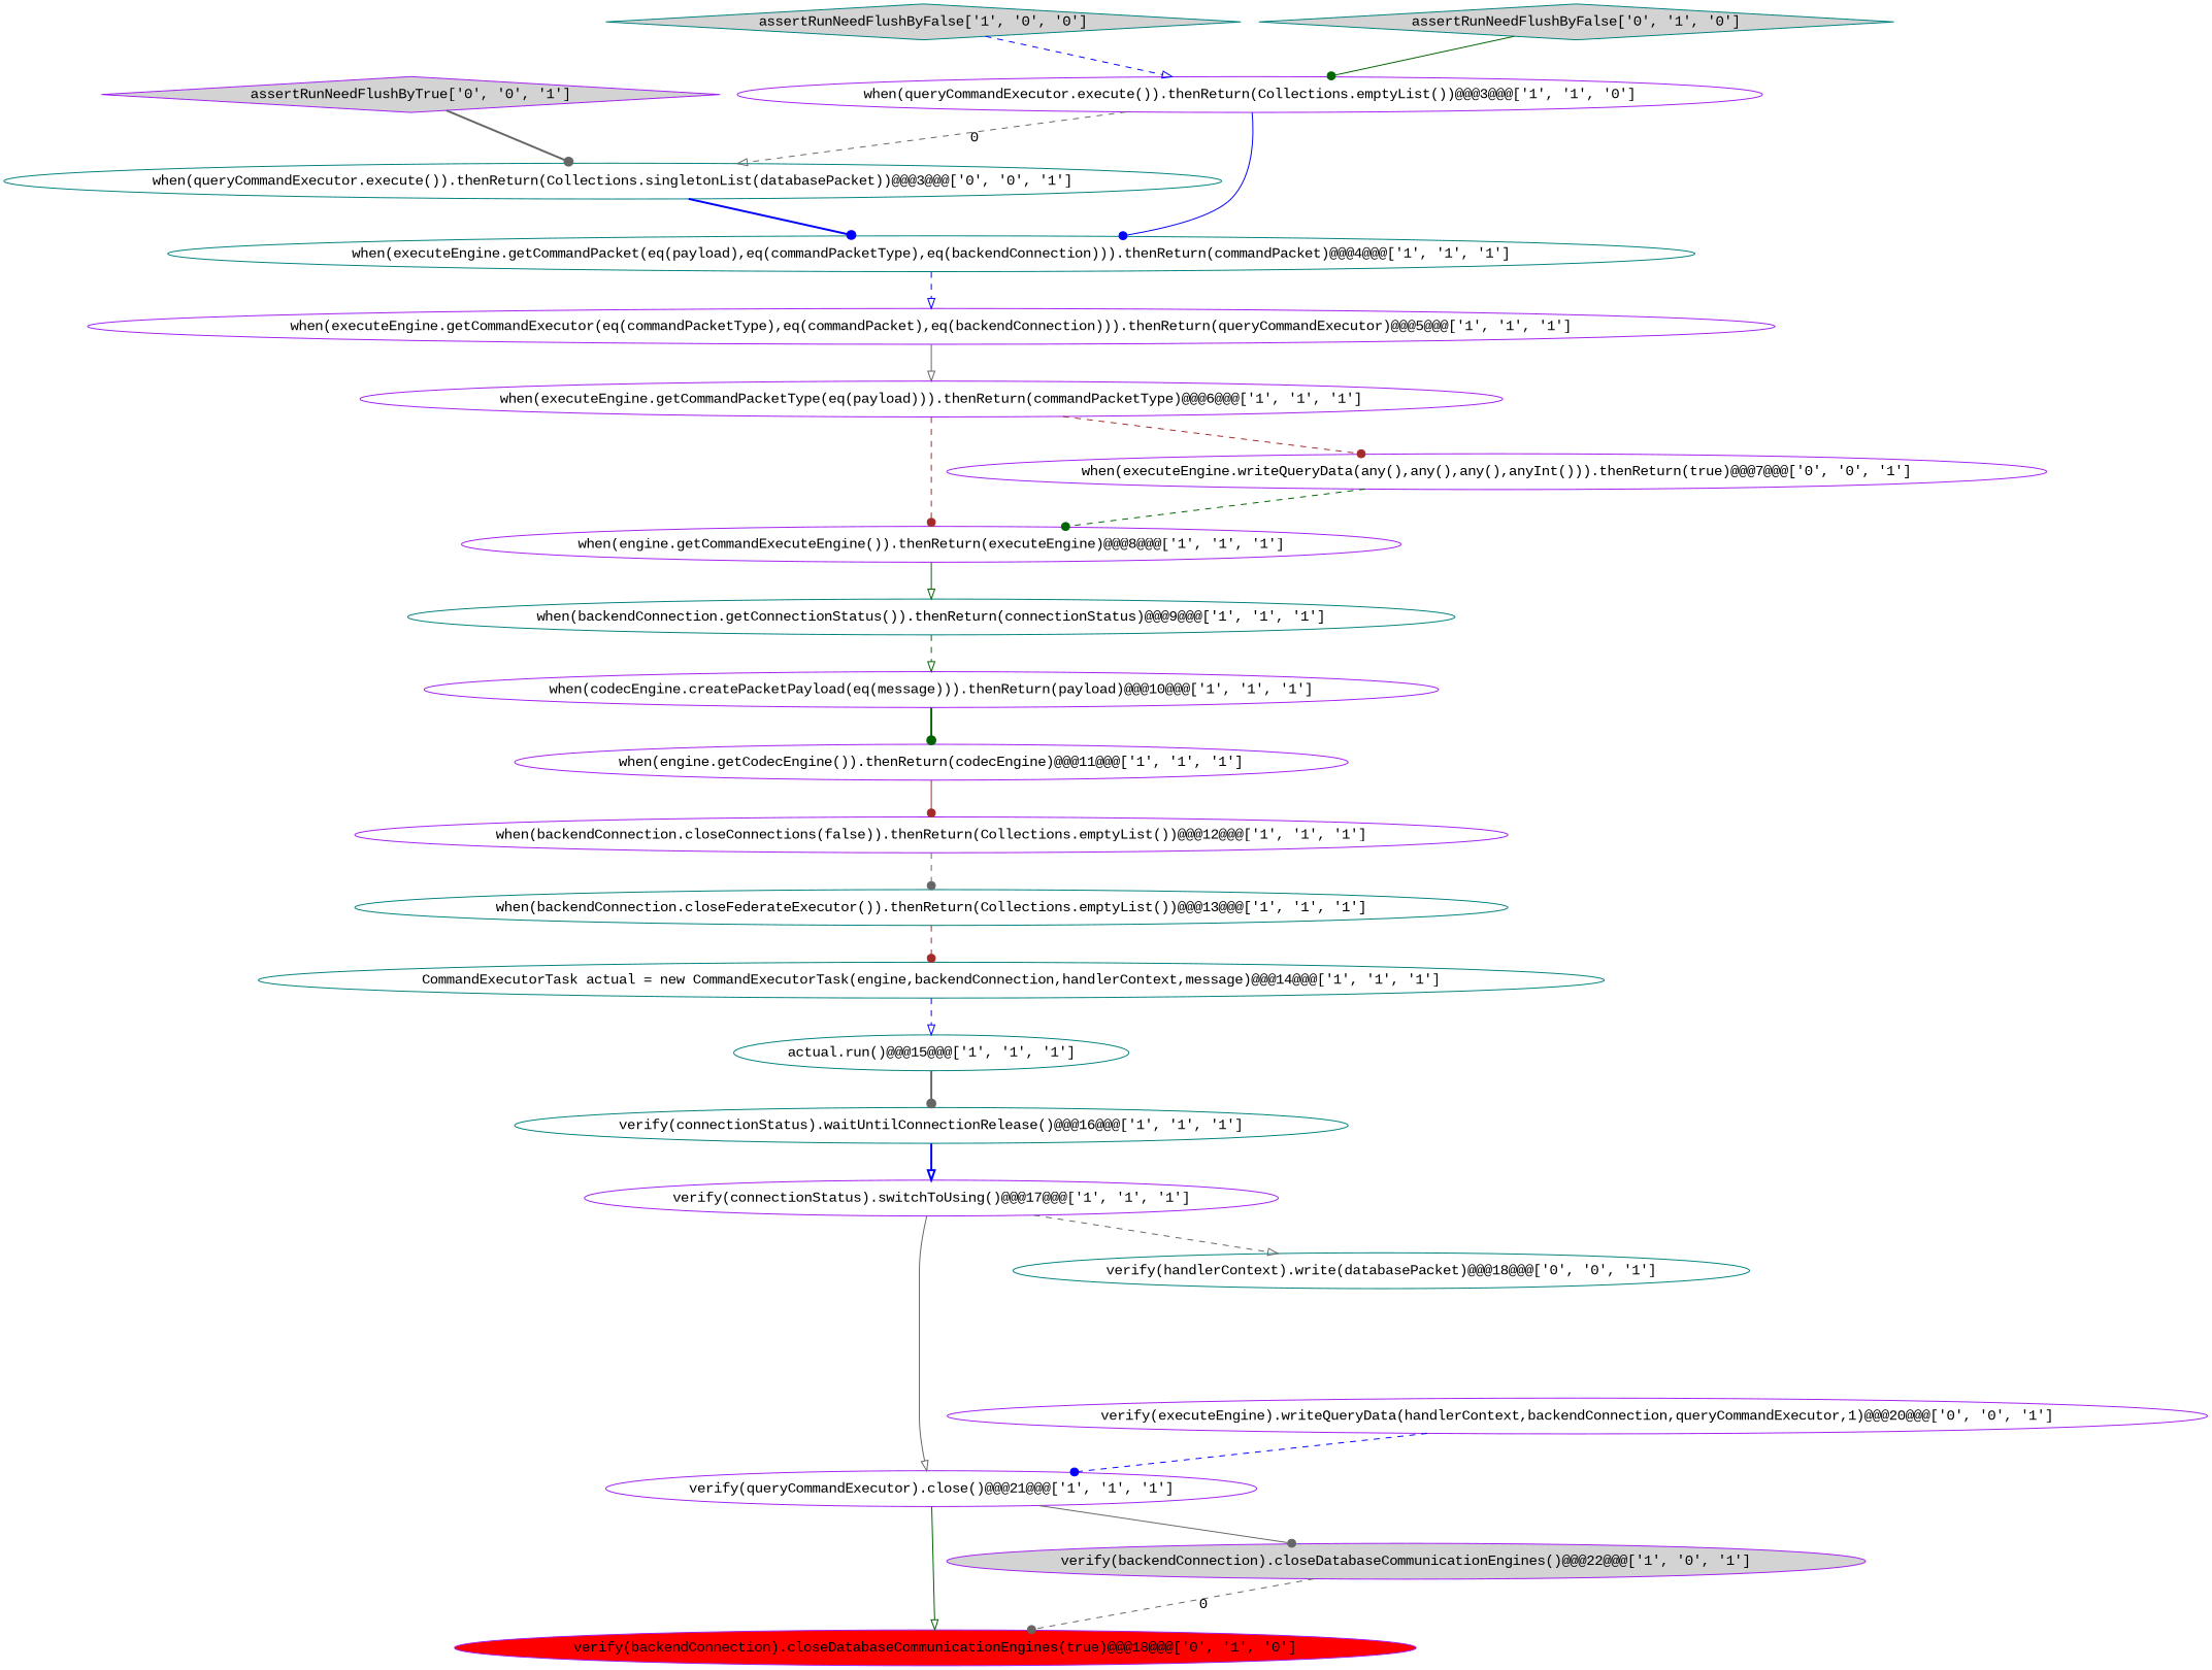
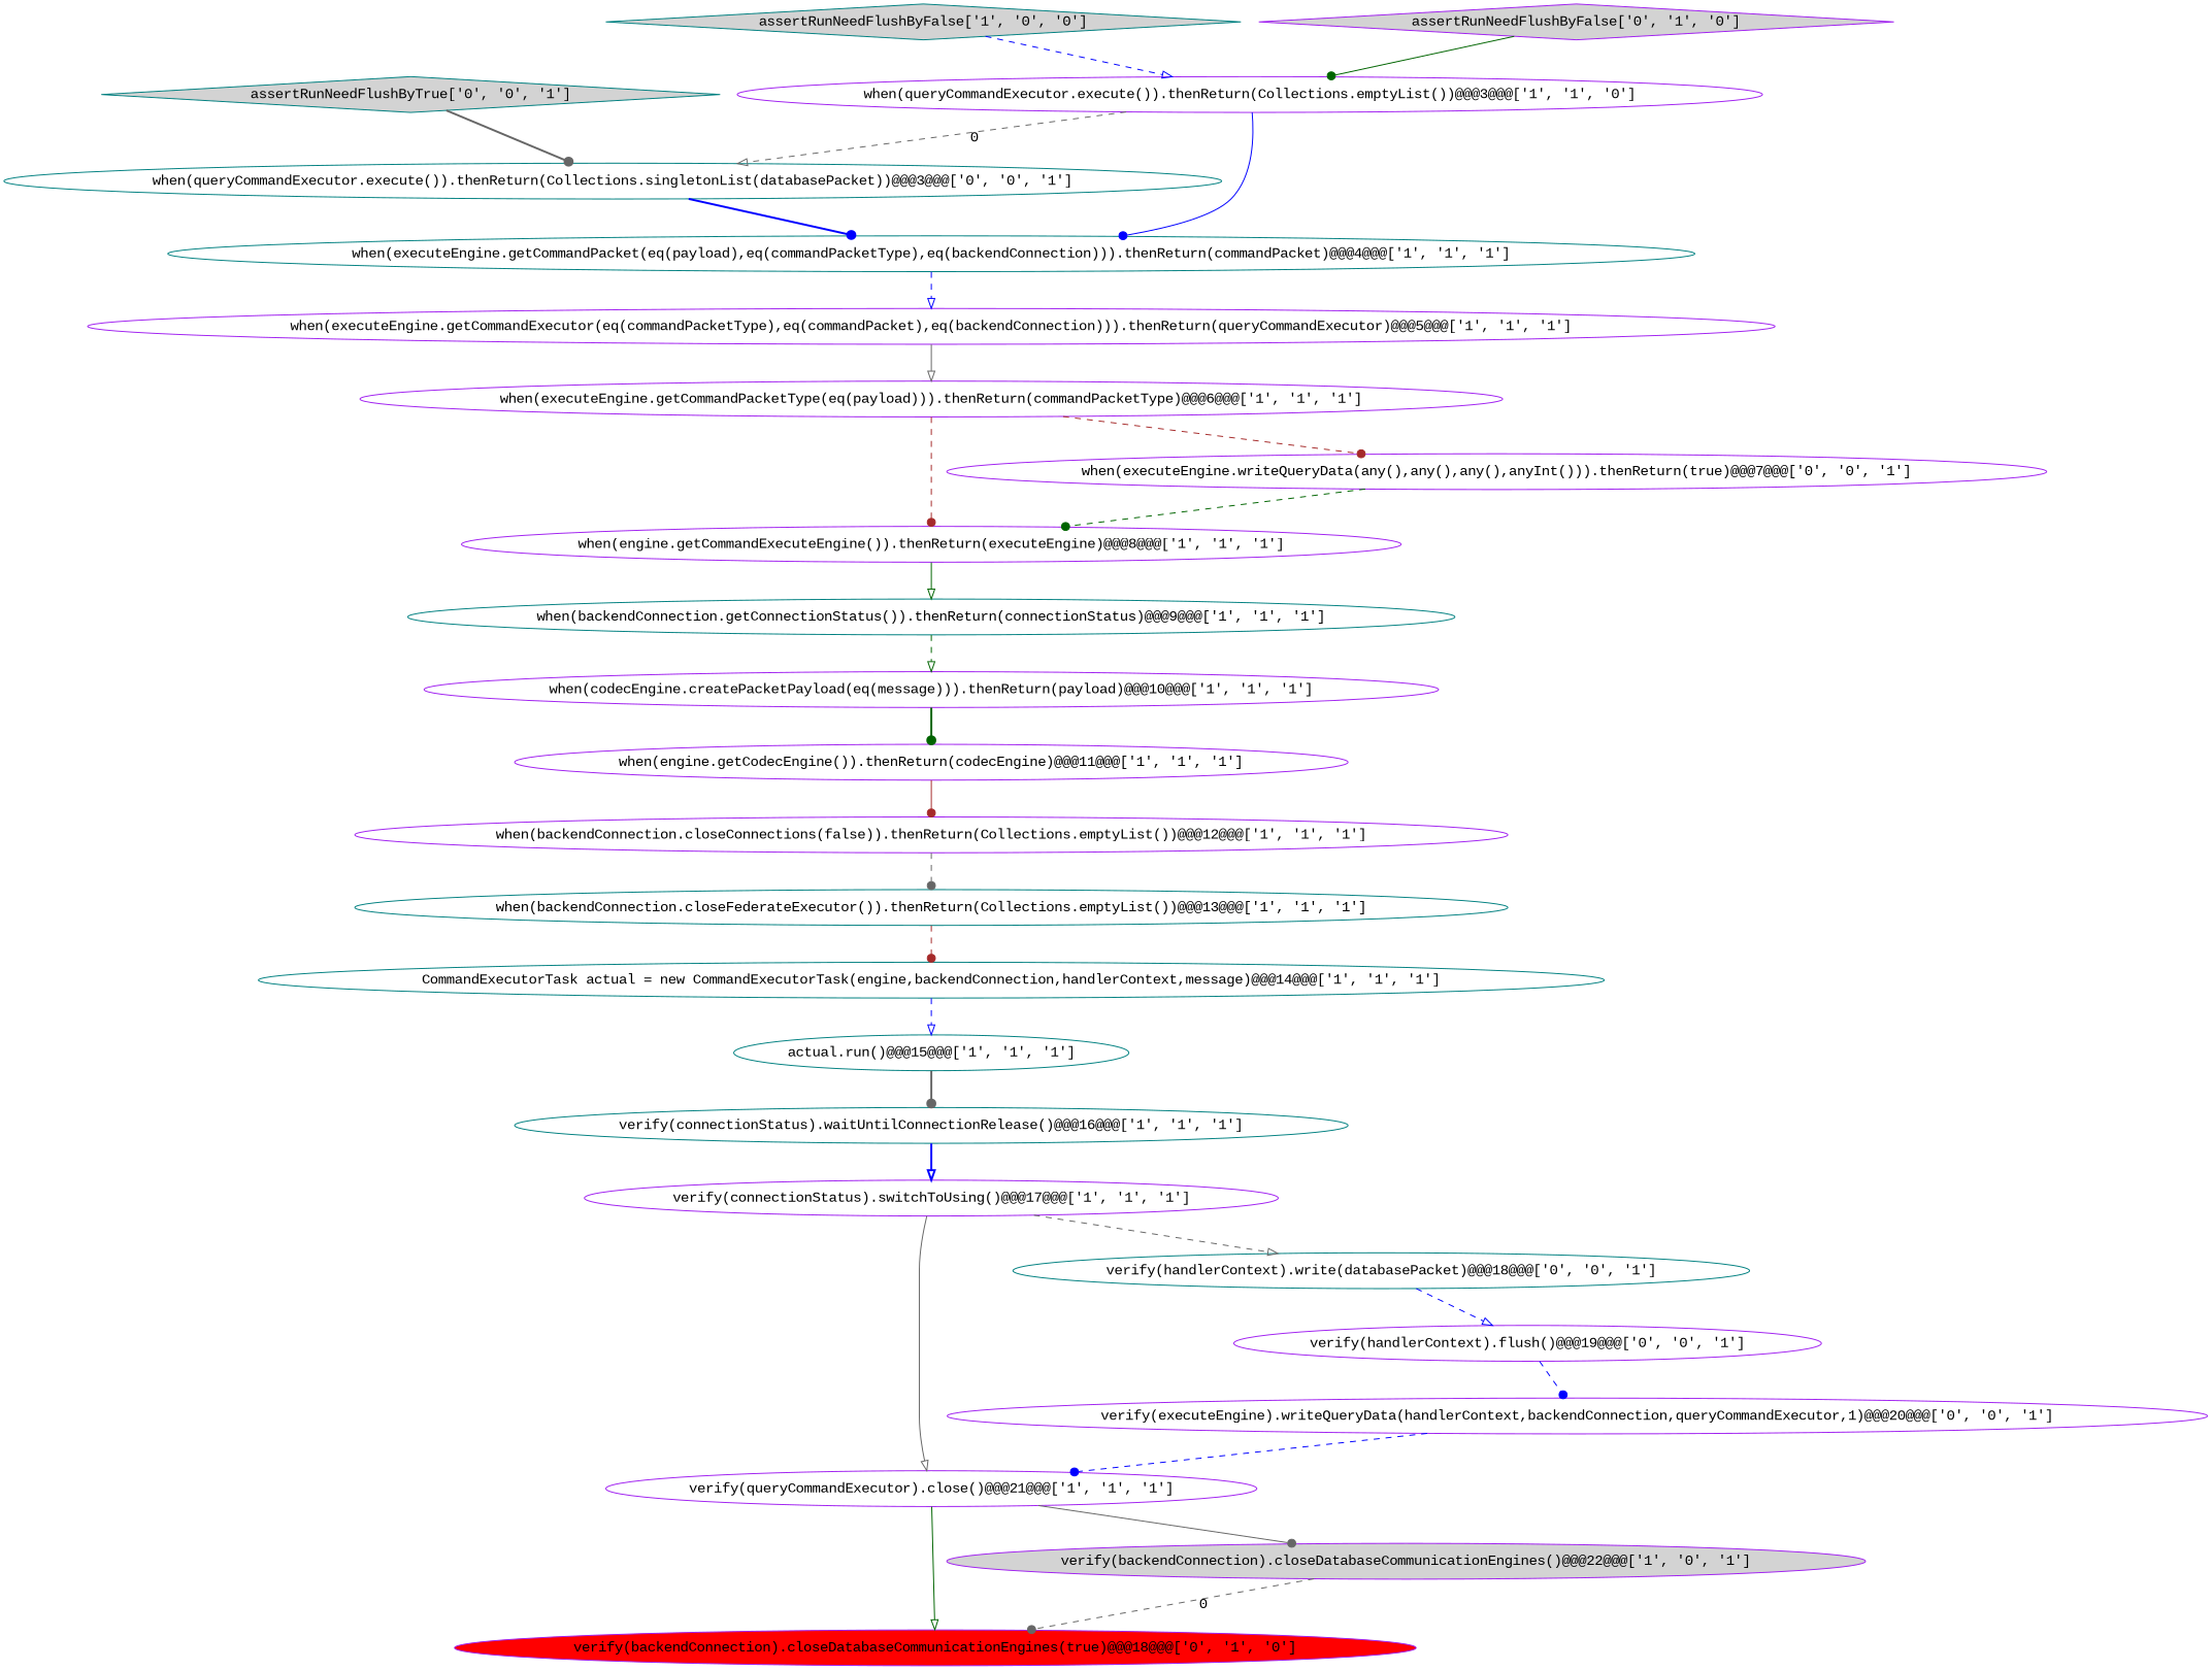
  digraph {
    fontname="Liberation Mono"
    node [color=purple fillcolor=white fontname="Liberation Mono" shape=ellipse style=filled]
    edge [arrowhead=dot color=blue fontname="Liberation Mono" style=dashed]
    n1 [label="when(engine.getCommandExecuteEngine()).thenReturn(executeEngine)@@@8@@@['1', '1', '1']"]
    n2 [color=teal label="when(backendConnection.getConnectionStatus()).thenReturn(connectionStatus)@@@9@@@['1', '1', '1']"]
    n3 [label="when(codecEngine.createPacketPayload(eq(message))).thenReturn(payload)@@@10@@@['1', '1', '1']"]
    n4 [color=teal label="when(executeEngine.getCommandPacket(eq(payload),eq(commandPacketType),eq(backendConnection))).thenReturn(commandPacket)@@@4@@@['1', '1', '1']"]
    n5 [label="when(executeEngine.getCommandExecutor(eq(commandPacketType),eq(commandPacket),eq(backendConnection))).thenReturn(queryCommandExecutor)@@@5@@@['1', '1', '1']"]
    n6 [label="when(executeEngine.getCommandPacketType(eq(payload))).thenReturn(commandPacketType)@@@6@@@['1', '1', '1']"]
+   n7 [label="verify(handlerContext).flush()@@@19@@@['0', '0', '1']"]
    n8 [label="verify(executeEngine).writeQueryData(handlerContext,backendConnection,queryCommandExecutor,1)@@@20@@@['0', '0', '1']"]
    n9 [label="verify(queryCommandExecutor).close()@@@21@@@['1', '1', '1']"]
    n10 [color=teal label="when(queryCommandExecutor.execute()).thenReturn(Collections.singletonList(databasePacket))@@@3@@@['0', '0', '1']"]
    n11 [fillcolor=red label="verify(backendConnection).closeDatabaseCommunicationEngines(true)@@@18@@@['0', '1', '0']"]
    n12 [fillcolor=lightgray label="verify(backendConnection).closeDatabaseCommunicationEngines()@@@22@@@['1', '0', '1']"]
    n13 [label="when(executeEngine.writeQueryData(any(),any(),any(),anyInt())).thenReturn(true)@@@7@@@['0', '0', '1']"]
-   n14 [fillcolor=lightgray label="assertRunNeedFlushByTrue['0', '0', '1']" shape=diamond]
+   n14 [color=teal fillcolor=lightgray label="assertRunNeedFlushByTrue['0', '0', '1']" shape=diamond]
    n15 [color=teal fillcolor=lightgray label="assertRunNeedFlushByFalse['1', '0', '0']" shape=diamond]
    n16 [label="when(queryCommandExecutor.execute()).thenReturn(Collections.emptyList())@@@3@@@['1', '1', '0']"]
    n17 [label="verify(connectionStatus).switchToUsing()@@@17@@@['1', '1', '1']"]
    n18 [color=teal label="verify(handlerContext).write(databasePacket)@@@18@@@['0', '0', '1']"]
    n19 [label="when(engine.getCodecEngine()).thenReturn(codecEngine)@@@11@@@['1', '1', '1']"]
    n20 [label="when(backendConnection.closeConnections(false)).thenReturn(Collections.emptyList())@@@12@@@['1', '1', '1']"]
    n21 [color=teal label="when(backendConnection.closeFederateExecutor()).thenReturn(Collections.emptyList())@@@13@@@['1', '1', '1']"]
    n22 [color=teal label="CommandExecutorTask actual = new CommandExecutorTask(engine,backendConnection,handlerContext,message)@@@14@@@['1', '1', '1']"]
    n23 [color=teal label="actual.run()@@@15@@@['1', '1', '1']"]
    n24 [color=teal label="verify(connectionStatus).waitUntilConnectionRelease()@@@16@@@['1', '1', '1']"]
-   n25 [color=teal fillcolor=lightgray label="assertRunNeedFlushByFalse['0', '1', '0']" shape=diamond]
+   n25 [fillcolor=lightgray label="assertRunNeedFlushByFalse['0', '1', '0']" shape=diamond]
    n1 -> n2 [arrowhead=onormal color=darkgreen style=solid]
    n2 -> n3 [arrowhead=onormal color=darkgreen]
    n3 -> n19 [color=darkgreen style=bold]
    n4 -> n5 [arrowhead=onormal]
    n5 -> n6 [arrowhead=onormal color=gray40 style=solid]
    n6 -> n1 [color=brown]
    n6 -> n13 [color=brown]
+   n7 -> n8
    n8 -> n9
    n9 -> n11 [arrowhead=onormal color=darkgreen style=solid]
    n9 -> n12 [color=gray40 style=solid]
    n10 -> n4 [style=bold]
    n12 -> n11 [color=gray40 label=0]
    n13 -> n1 [color=darkgreen]
    n14 -> n10 [color=gray40 style=bold]
    n15 -> n16 [arrowhead=onormal]
    n16 -> n4 [style=solid]
    n16 -> n10 [arrowhead=onormal color=gray40 label=0]
    n17 -> n9 [arrowhead=onormal color=gray40 style=solid]
    n17 -> n18 [arrowhead=onormal color=gray40]
+   n18 -> n7 [arrowhead=onormal]
    n19 -> n20 [color=brown style=solid]
    n20 -> n21 [color=gray40]
    n21 -> n22 [color=brown]
    n22 -> n23 [arrowhead=onormal]
    n23 -> n24 [color=gray40 style=bold]
    n24 -> n17 [arrowhead=onormal style=bold]
    n25 -> n16 [color=darkgreen style=solid]
  }
